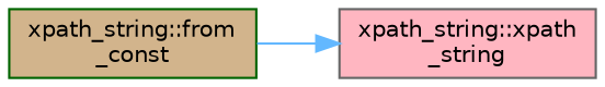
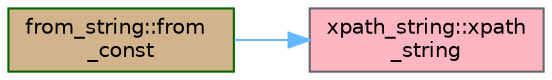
  digraph {
    rankdir=LR
    node [fontname=Helvetica fontsize=10 shape=box style=filled]
-   n1 [color=darkgreen fillcolor=tan fontcolor=black height=0.2 label="xpath_string::from\l_const" width=0.4]
+   n1 [color=darkgreen fillcolor=tan fontcolor=black height=0.2 label="from_string::from\l_const" width=0.4]
    n2 [color=gray40 fillcolor=lightpink height=0.2 label="xpath_string::xpath\l_string" width=0.4]
    n1 -> n2 [color=steelblue1 fontname=Helvetica fontsize=10 labelfontname=Helvetica labelfontsize=10 style=solid]
  }
